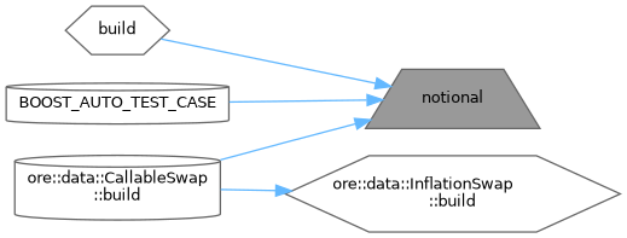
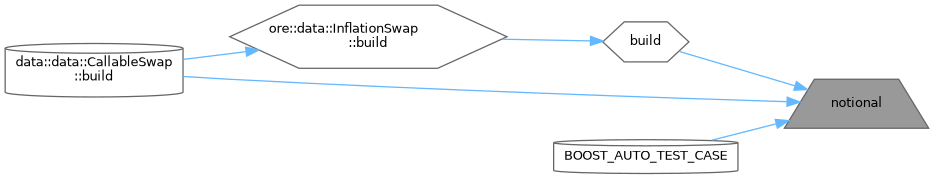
  digraph {
    rankdir=RL
    node [color=grey40 fillcolor=white fontname=Helvetica fontsize=10 shape=hexagon style=filled]
    edge [color=steelblue1 dir=back fontname=Helvetica fontsize=10 labelfontname=Helvetica labelfontsize=10 style=solid]
    n1 [color=gray40 fillcolor=grey60 fontcolor=black height=0.2 label=notional shape=trapezium width=0.4]
    n2 [height=0.2 label=build width=0.4]
-   n3 [height=0.2 label="ore::data::CallableSwap\l::build" shape=cylinder width=0.4]
+   n3 [height=0.2 label="data::data::CallableSwap\l::build" shape=cylinder width=0.4]
    n4 [height=0.2 label=BOOST_AUTO_TEST_CASE shape=cylinder width=0.4]
    n5 [height=0.2 label="ore::data::InflationSwap\l::build" width=0.4]
    n1 -> n2
    n1 -> n3
    n1 -> n4
+   n2 -> n5
    n5 -> n3
  }
